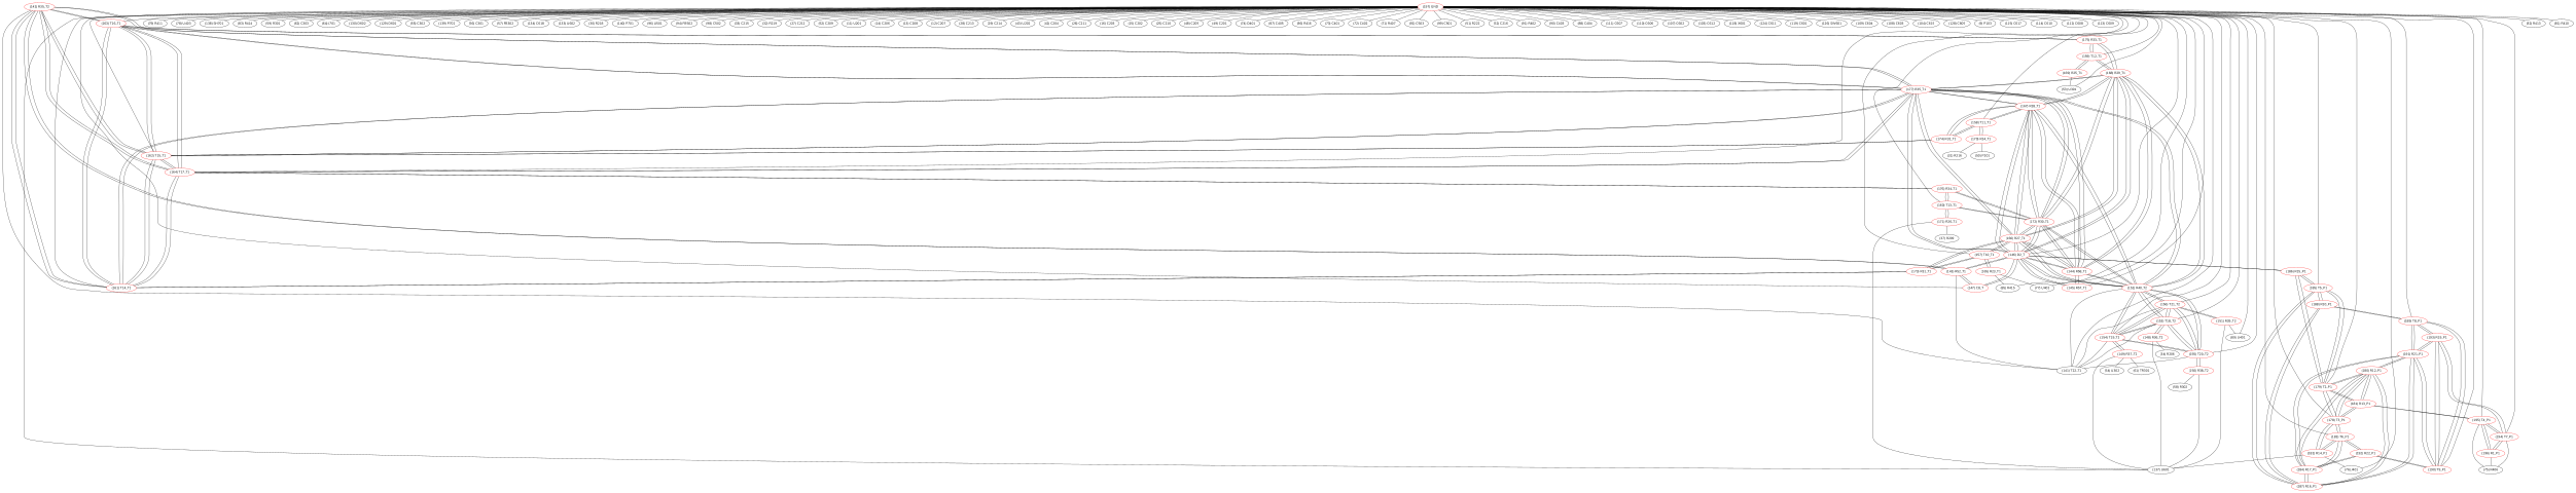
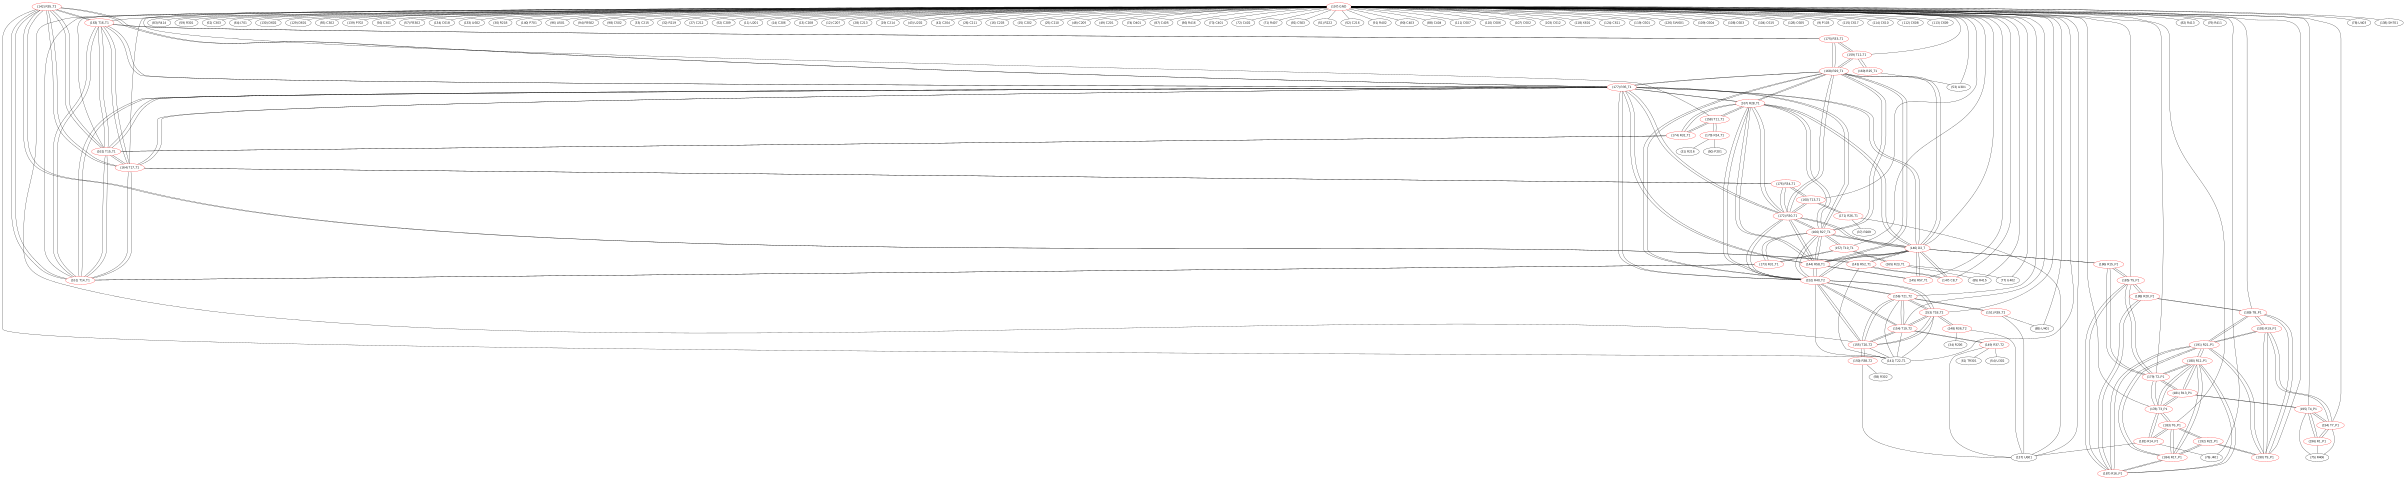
  graph {
    fontname=Nunito
    node [fontname=Nunito]
    edge [fontname=Nunito]
    n1 [color=red label="(142) R35_T2"]
    n2 [color=red label="(163) T16_T1"]
    n3 [color=red label="(162) T15_T1"]
    n4 [color=red label="(177) R35_T1"]
    n5 [color=red label="(161) T14_T1"]
    n6 [color=red label="(164) T17_T1"]
    n7 [color=red label="(143) R52_T1"]
    n8 [label="(141) T22_T1"]
    n9 [color=red label="(175) R33_T1"]
    n10 [color=red label="(174) R32_T1"]
    n11 [color=red label="(146) D2_T"]
    n12 [color=red label="(144) R58_T1"]
    n13 [color=red label="(168) R29_T1"]
    n14 [color=red label="(152) R40_T2"]
    n15 [color=red label="(172) R30_T1"]
    n16 [color=red label="(166) R27_T1"]
    n17 [color=red label="(167) R28_T1"]
    n18 [color=red label="(173) R31_T1"]
    n19 [color=red label="(176) R34_T1"]
    n20 [color=red label="(147) C8_T"]
    n21 [color=red label="(159) T12_T1"]
    n22 [color=red label="(158) T11_T1"]
    n23 [color=red label="(145) R57_T1"]
    n24 [color=red label="(186) R15_P1"]
    n25 [color=red label="(153) T18_T2"]
    n26 [color=red label="(154) T19_T2"]
    n27 [color=red label="(155) T20_T2"]
    n28 [color=red label="(156) T21_T2"]
    n29 [color=red label="(160) T13_T1"]
    n30 [color=red label="(157) T10_T1"]
    n31 [color=red label="(179) T2_P1"]
    n32 [color=red label="(185) T5_P1"]
    n33 [color=red label="(169) R25_T1"]
    n34 [color=red label="(148) R36_T2"]
    n35 [color=red label="(149) R37_T2"]
    n36 [color=red label="(150) R38_T2"]
    n37 [color=red label="(151) R39_T2"]
    n38 [color=red label="(171) R26_T1"]
    n39 [color=red label="(165) R23_T1"]
    n40 [color=red label="(170) R24_T1"]
    n41 [color=red label="(178) T3_P1"]
    n42 [color=red label="(181) R13_P1"]
    n43 [color=red label="(180) R12_P1"]
    n44 [color=red label="(187) R16_P1"]
    n45 [color=red label="(188) R20_P1"]
    n46 [label="(34) R206"]
    n47 [label="(137) U601"]
    n48 [label="(54) U302"]
    n49 [label="(61) TR301"]
    n50 [label="(58) R302"]
    n51 [label="(53) U301"]
    n52 [label="(89) U401"]
    n53 [label="(85) R415"]
    n54 [label="(77) U402"]
    n55 [label="(50) P201"]
    n56 [label="(31) R216"]
    n57 [label="(37) R209"]
    n58 [color=red label="(182) R14_P1"]
    n59 [color=red label="(183) T6_P1"]
    n60 [label="(76) J401"]
    n61 [color=red label="(184) R17_P1"]
    n62 [color=red label="(192) R22_P1"]
    n63 [color=red label="(195) T4_P1"]
    n64 [color=red label="(191) R21_P1"]
    n65 [color=red label="(190) T9_P1"]
    n66 [color=red label="(194) T7_P1"]
    n67 [color=red label="(196) R1_P1"]
    n68 [label="(75) R406"]
    n69 [color=red label="(189) T8_P1"]
    n70 [color=red label="(193) R19_P1"]
    n71 [color=red label="(197) GND"]
    n72 [label="(82) R413"]
-   n73 [label="(81) R410"]
    n74 [label="(79) R411"]
    n75 [label="(78) U403"]
    n76 [label="(138) SH701"]
    n77 [label="(83) R414"]
    n78 [label="(59) R301"]
    n79 [label="(62) C303"]
    n80 [label="(64) J701"]
    n81 [label="(130) D602"]
    n82 [label="(129) D601"]
    n83 [label="(55) C302"]
    n84 [label="(139) P702"]
    n85 [label="(56) C301"]
    n86 [label="(57) FB302"]
    n87 [label="(134) C618"]
    n88 [label="(133) U602"]
    n89 [label="(30) R218"]
    n90 [label="(140) P701"]
    n91 [label="(96) U501"]
    n92 [label="(94) FB502"]
    n93 [label="(98) C502"]
    n94 [label="(33) C215"]
    n95 [label="(32) R219"]
    n96 [label="(27) C212"]
    n97 [label="(52) C209"]
    n98 [label="(11) U201"]
    n99 [label="(14) C206"]
    n100 [label="(13) C208"]
    n101 [label="(12) C207"]
    n102 [label="(28) C213"]
    n103 [label="(29) C214"]
    n104 [label="(43) U202"]
    n105 [label="(42) C204"]
    n106 [label="(26) C211"]
    n107 [label="(16) C203"]
    n108 [label="(15) C202"]
    n109 [label="(25) C210"]
    n110 [label="(48) C205"]
    n111 [label="(49) C201"]
    n112 [label="(74) D401"]
    n113 [label="(87) C405"]
    n114 [label="(86) R416"]
    n115 [label="(73) C401"]
    n116 [label="(72) C402"]
    n117 [label="(71) R407"]
    n118 [label="(92) C503"]
-   n119 [label="(99) C501"]
    n120 [label="(51) R222"]
    n121 [label="(52) C216"]
    n122 [label="(91) R402"]
    n123 [label="(90) C403"]
    n124 [label="(88) C404"]
    n125 [label="(111) C607"]
    n126 [label="(110) C606"]
    n127 [label="(107) C602"]
    n128 [label="(103) C612"]
    n129 [label="(118) X601"]
    n130 [label="(124) C611"]
    n131 [label="(119) C601"]
    n132 [label="(126) SW601"]
    n133 [label="(109) C604"]
    n134 [label="(108) C603"]
    n135 [label="(104) C615"]
    n136 [label="(128) C605"]
    n137 [label="(9) P103"]
    n138 [label="(115) C617"]
    n139 [label="(114) C610"]
    n140 [label="(112) C608"]
    n141 [label="(113) C609"]
    n1 -- n2
    n1 -- n3
    n1 -- n4
    n1 -- n5
    n1 -- n6
    n1 -- n7
    n1 -- n8
    n2 -- n1
    n2 -- n3
    n2 -- n4
    n2 -- n5
    n2 -- n6
    n2 -- n9
    n3 -- n1
    n3 -- n2
    n3 -- n4
    n3 -- n5
    n3 -- n6
    n3 -- n10
    n4 -- n1
    n4 -- n2
    n4 -- n3
    n4 -- n5
    n4 -- n6
    n4 -- n11
    n4 -- n12
    n4 -- n13
    n4 -- n14
    n4 -- n15
    n4 -- n16
    n4 -- n17
    n5 -- n1
    n5 -- n2
    n5 -- n3
    n5 -- n4
    n5 -- n6
    n5 -- n18
    n6 -- n1
    n6 -- n2
    n6 -- n3
    n6 -- n4
    n6 -- n5
    n6 -- n19
    n7 -- n1
    n7 -- n8
    n7 -- n11
    n7 -- n20
    n9 -- n2
    n9 -- n13
    n9 -- n21
    n10 -- n3
    n10 -- n17
    n10 -- n22
    n11 -- n4
    n11 -- n7
    n11 -- n12
    n11 -- n13
    n11 -- n14
    n11 -- n15
    n11 -- n16
    n11 -- n17
    n11 -- n20
    n11 -- n23
    n11 -- n24
    n12 -- n4
    n12 -- n11
    n12 -- n13
    n12 -- n14
    n12 -- n15
    n12 -- n16
    n12 -- n17
    n12 -- n23
    n13 -- n4
    n13 -- n9
    n13 -- n11
    n13 -- n12
    n13 -- n14
    n13 -- n15
    n13 -- n16
    n13 -- n17
    n13 -- n21
    n14 -- n4
    n14 -- n8
    n14 -- n11
    n14 -- n12
    n14 -- n13
    n14 -- n15
    n14 -- n16
    n14 -- n17
    n14 -- n25
    n14 -- n26
    n14 -- n27
    n14 -- n28
    n15 -- n4
    n15 -- n11
    n15 -- n12
    n15 -- n13
    n15 -- n14
    n15 -- n16
    n15 -- n17
    n15 -- n19
    n15 -- n29
    n16 -- n4
    n16 -- n11
    n16 -- n12
    n16 -- n13
    n16 -- n14
    n16 -- n15
    n16 -- n17
    n16 -- n18
    n16 -- n30
    n17 -- n4
    n17 -- n10
    n17 -- n11
    n17 -- n12
    n17 -- n13
    n17 -- n14
    n17 -- n15
    n17 -- n16
    n17 -- n22
    n18 -- n5
    n18 -- n16
    n18 -- n30
    n19 -- n6
    n19 -- n15
    n19 -- n29
    n20 -- n7
    n20 -- n11
    n21 -- n9
    n21 -- n13
    n21 -- n33
    n22 -- n10
    n22 -- n17
    n22 -- n40
    n23 -- n11
    n23 -- n12
    n24 -- n11
    n24 -- n31
    n24 -- n32
    n25 -- n8
    n25 -- n14
    n25 -- n26
    n25 -- n27
    n25 -- n28
    n25 -- n34
    n26 -- n8
    n26 -- n14
    n26 -- n25
    n26 -- n27
    n26 -- n28
    n26 -- n35
    n27 -- n8
    n27 -- n14
    n27 -- n25
    n27 -- n26
    n27 -- n28
    n27 -- n36
    n28 -- n8
    n28 -- n14
    n28 -- n25
    n28 -- n26
    n28 -- n27
    n28 -- n37
    n29 -- n15
    n29 -- n19
    n29 -- n38
    n30 -- n16
    n30 -- n18
    n30 -- n39
    n31 -- n24
    n31 -- n32
    n31 -- n41
    n31 -- n42
    n31 -- n43
    n32 -- n24
    n32 -- n31
    n32 -- n44
    n32 -- n45
    n33 -- n21
    n33 -- n51
    n34 -- n25
    n34 -- n46
    n34 -- n47
    n35 -- n26
    n35 -- n47
    n35 -- n48
    n35 -- n49
    n36 -- n27
    n36 -- n47
    n36 -- n50
    n37 -- n28
    n37 -- n47
    n37 -- n52
    n38 -- n29
    n38 -- n47
    n38 -- n57
    n39 -- n30
    n39 -- n53
    n39 -- n54
    n40 -- n22
    n40 -- n55
    n40 -- n56
    n41 -- n31
    n41 -- n42
    n41 -- n43
    n41 -- n58
    n41 -- n59
    n42 -- n31
    n42 -- n41
    n42 -- n43
    n42 -- n63
    n43 -- n31
    n43 -- n41
    n43 -- n42
    n43 -- n44
    n43 -- n61
    n43 -- n64
    n44 -- n32
    n44 -- n43
    n44 -- n45
    n44 -- n61
    n44 -- n64
    n45 -- n32
    n45 -- n44
    n45 -- n69
    n58 -- n41
    n58 -- n47
    n58 -- n59
    n58 -- n60
    n59 -- n41
    n59 -- n58
    n59 -- n61
    n59 -- n62
    n61 -- n43
    n61 -- n44
    n61 -- n59
    n61 -- n62
    n61 -- n64
    n62 -- n59
    n62 -- n61
    n62 -- n65
    n63 -- n42
    n63 -- n66
    n63 -- n67
    n63 -- n68
    n64 -- n43
    n64 -- n44
    n64 -- n61
    n64 -- n65
    n64 -- n69
    n64 -- n70
    n65 -- n62
    n65 -- n64
    n65 -- n69
    n65 -- n70
    n66 -- n63
    n66 -- n67
    n66 -- n68
    n66 -- n70
    n67 -- n63
    n67 -- n66
    n67 -- n68
    n69 -- n45
    n69 -- n64
    n69 -- n65
    n69 -- n70
    n70 -- n64
    n70 -- n65
    n70 -- n66
    n70 -- n69
    n71 -- n2
    n71 -- n3
    n71 -- n5
    n71 -- n6
    n71 -- n8
    n71 -- n11
    n71 -- n20
    n71 -- n21
    n71 -- n22
    n71 -- n23
    n71 -- n25
    n71 -- n26
    n71 -- n27
    n71 -- n28
    n71 -- n29
    n71 -- n30
    n71 -- n31
    n71 -- n32
    n71 -- n41
    n71 -- n47
    n71 -- n51
    n71 -- n52
    n71 -- n53
    n71 -- n54
    n71 -- n59
    n71 -- n60
    n71 -- n63
    n71 -- n65
    n71 -- n66
    n71 -- n69
    n71 -- n72
-   n71 -- n73
    n71 -- n74
    n71 -- n75
    n71 -- n76
    n71 -- n77
    n71 -- n78
    n71 -- n79
    n71 -- n80
    n71 -- n81
    n71 -- n82
    n71 -- n83
    n71 -- n84
    n71 -- n85
    n71 -- n86
    n71 -- n87
    n71 -- n88
    n71 -- n89
    n71 -- n90
    n71 -- n91
    n71 -- n92
    n71 -- n93
    n71 -- n94
    n71 -- n95
    n71 -- n96
    n71 -- n97
    n71 -- n98
    n71 -- n99
    n71 -- n100
    n71 -- n101
    n71 -- n102
    n71 -- n103
    n71 -- n104
    n71 -- n105
    n71 -- n106
    n71 -- n107
    n71 -- n108
    n71 -- n109
    n71 -- n110
    n71 -- n111
    n71 -- n112
    n71 -- n113
    n71 -- n114
    n71 -- n115
    n71 -- n116
    n71 -- n117
    n71 -- n118
-   n71 -- n119
    n71 -- n120
    n71 -- n121
    n71 -- n122
    n71 -- n123
    n71 -- n124
    n71 -- n125
    n71 -- n126
    n71 -- n127
    n71 -- n128
    n71 -- n129
    n71 -- n130
    n71 -- n131
    n71 -- n132
    n71 -- n133
    n71 -- n134
    n71 -- n135
    n71 -- n136
    n71 -- n137
    n71 -- n138
    n71 -- n139
    n71 -- n140
    n71 -- n141
  }
